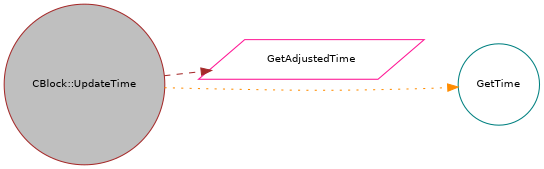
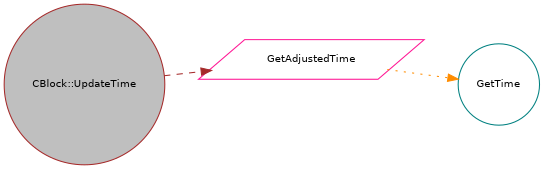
  digraph {
    rankdir=LR
    node [fillcolor=white fontname=Helvetica fontsize=10 shape=circle style=filled]
    edge [fontname=Helvetica fontsize=10 labelfontname=Helvetica labelfontsize=10]
    n1 [color=brown fillcolor=grey75 fontcolor=black height=0.2 label="CBlock::UpdateTime" width=0.4]
    n2 [color=deeppink height=0.2 label=GetAdjustedTime shape=parallelogram width=0.4]
    n3 [color=teal height=0.2 label=GetTime width=0.4]
    n1 -> n2 [color=brown style=dashed]
-   n1 -> n3 [color=darkorange style=dotted]
+   n2 -> n3 [color=darkorange style=dotted]
  }
